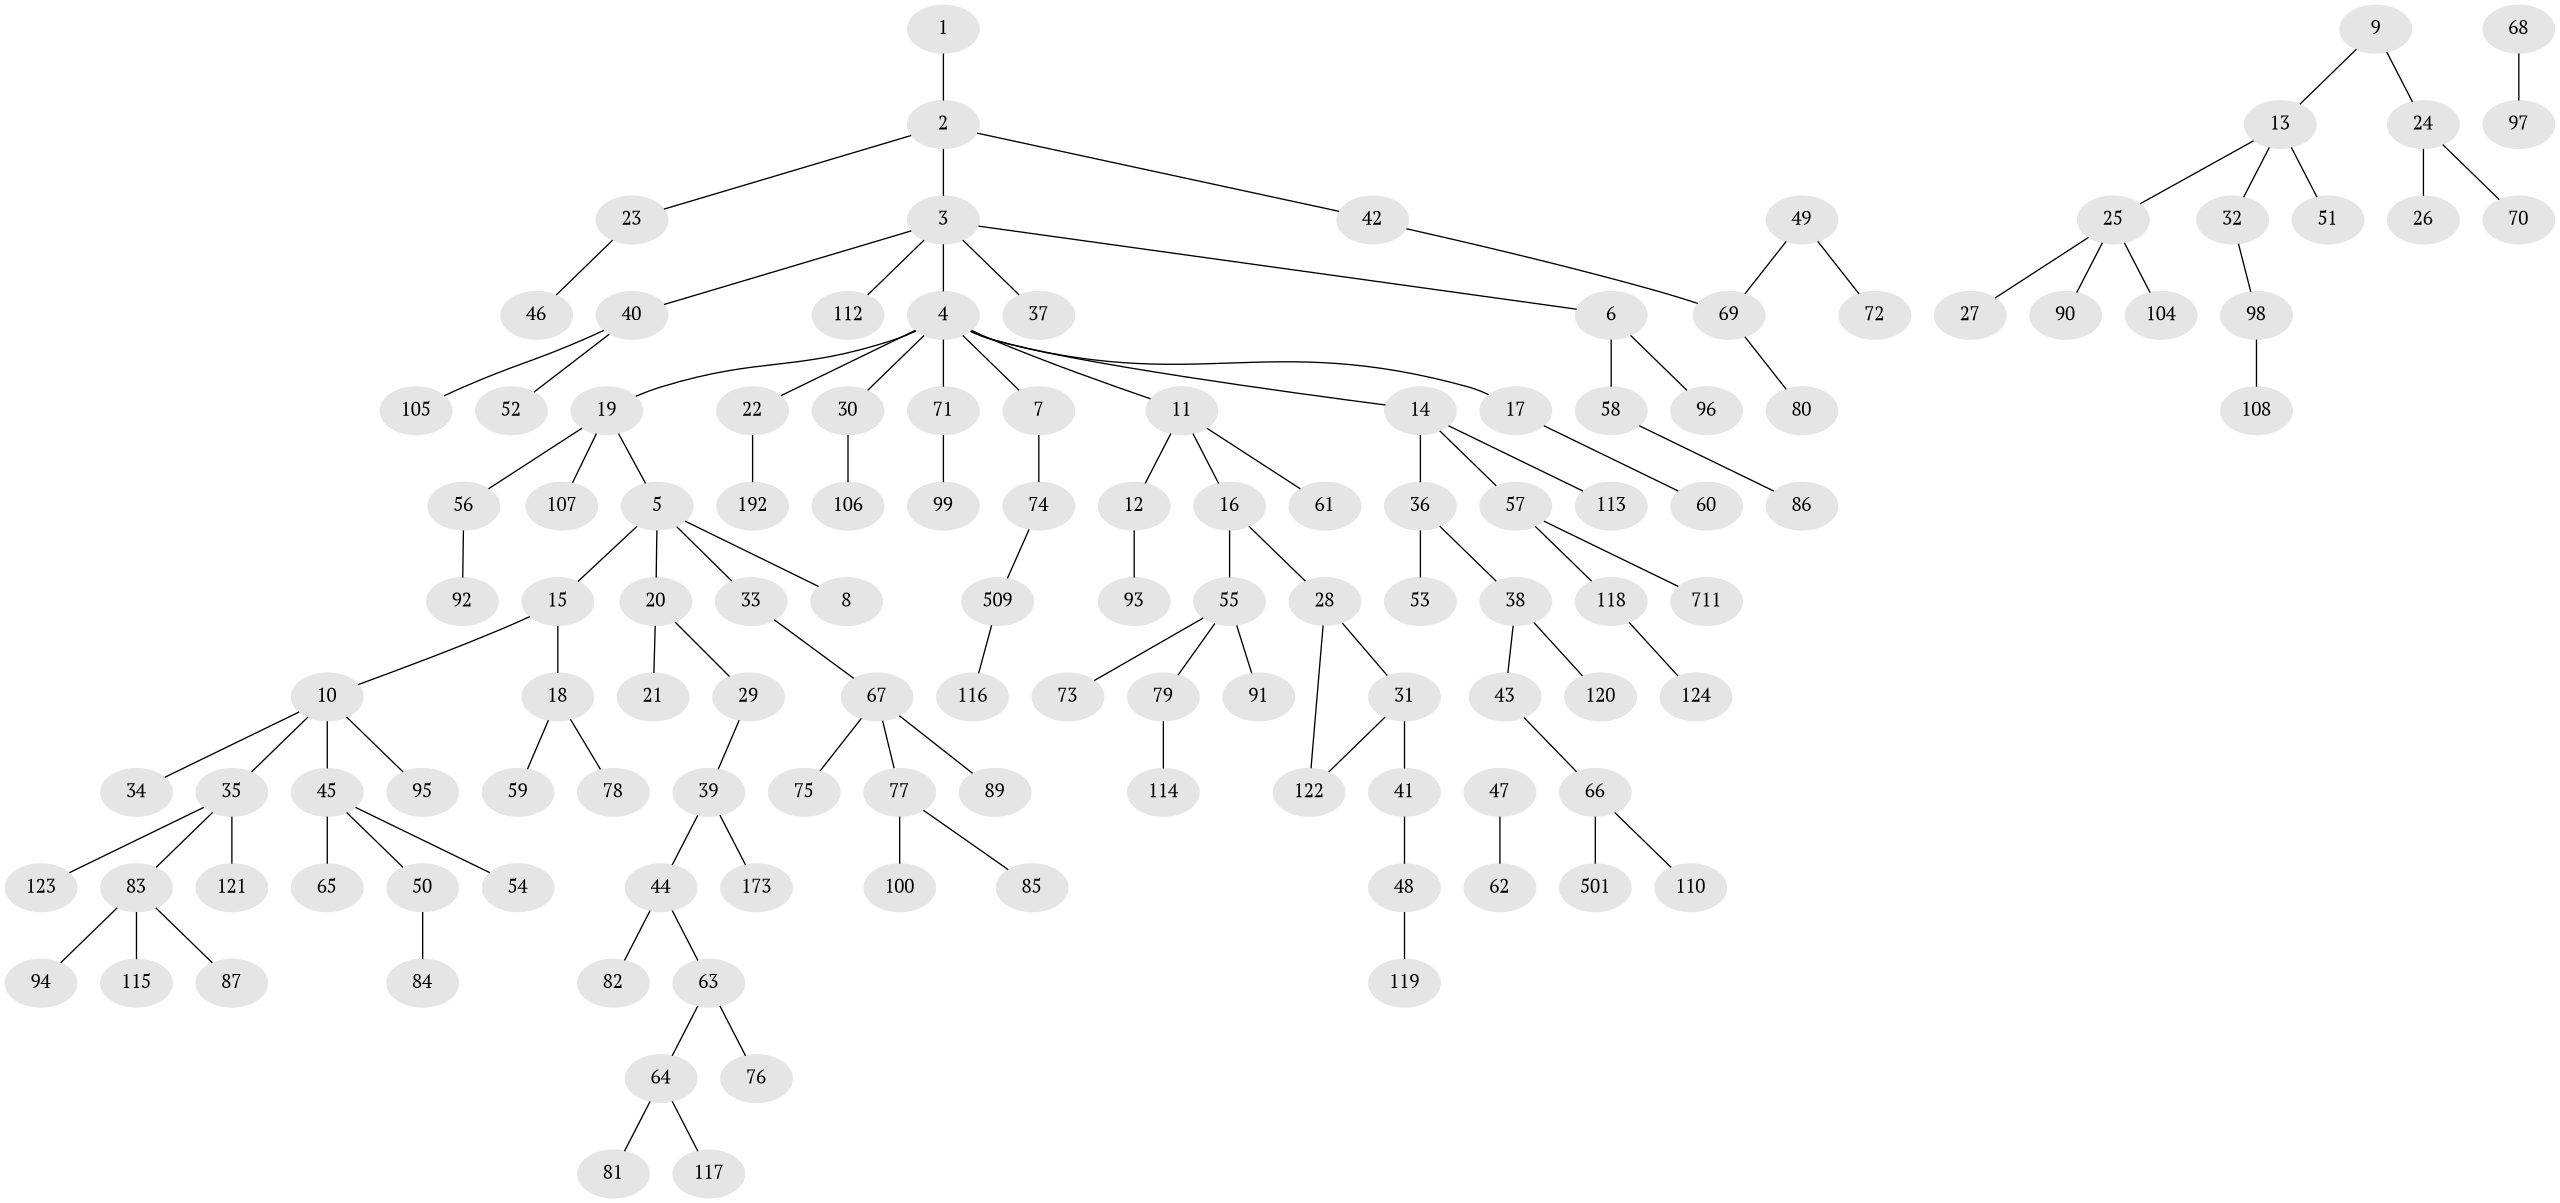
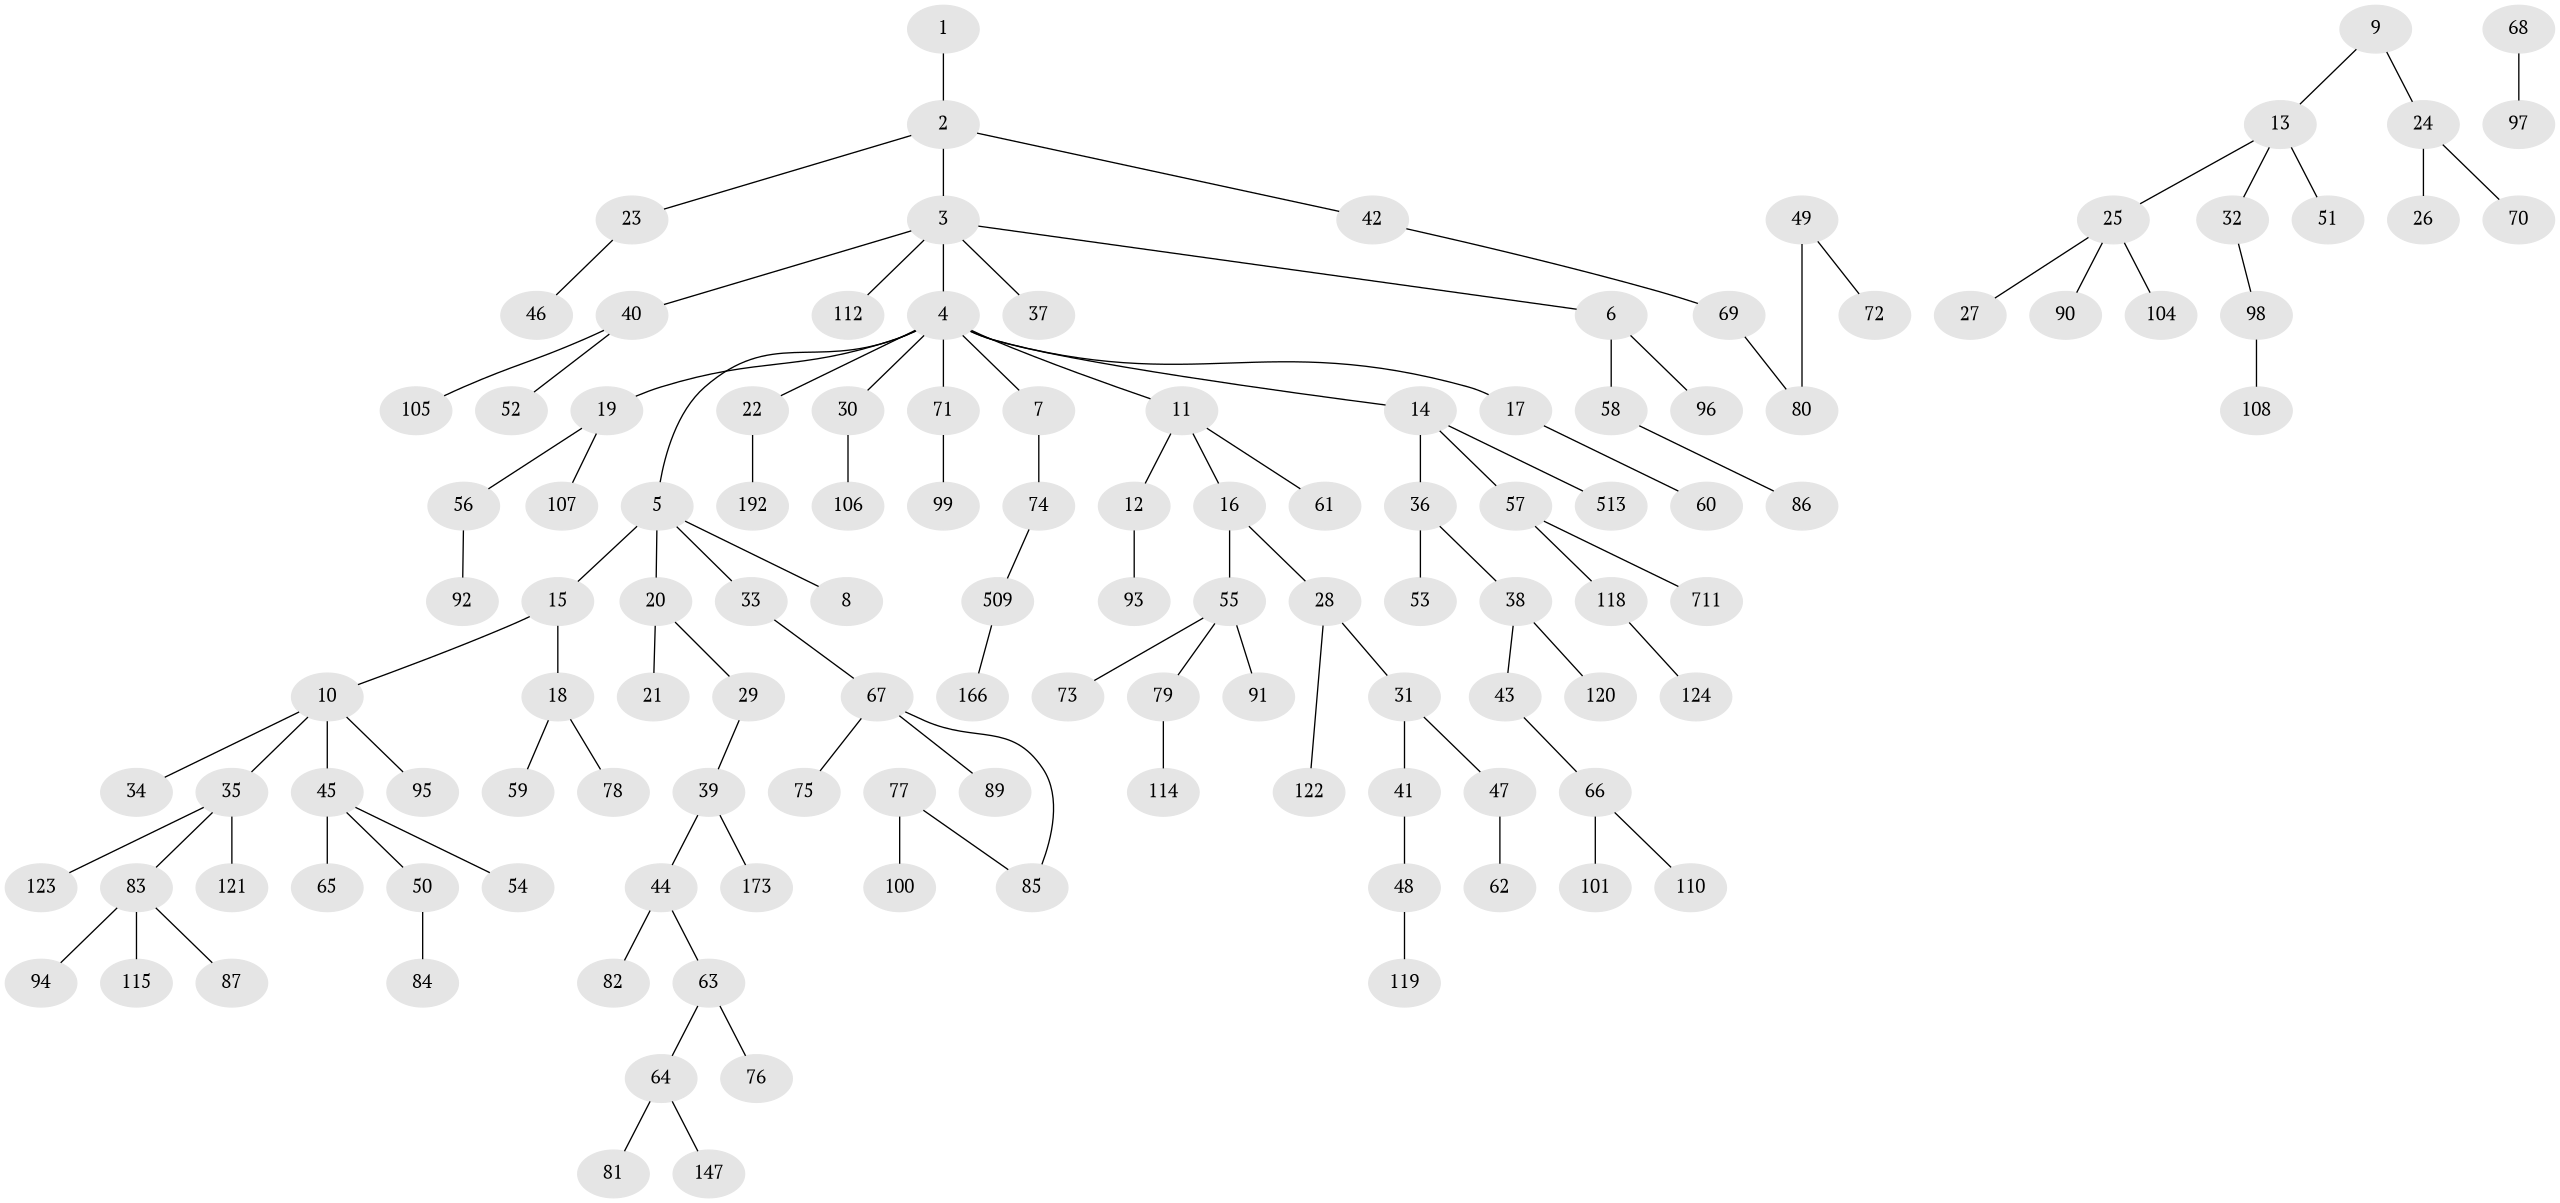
  graph {
    fontname="PT Serif"
    node [color=gray90 fontname="PT Serif" style=filled]
    edge [fontname="PT Serif"]
    1
    2
    3
    23
    42
    4
    6
    37
    40
    112
    46
    69
    5
    7
    11
    14
    17
    19
    22
    30
    71
    58
    96
    52
    105
    8
    15
    20
    33
    74
    12
    16
    61
    36
    57
-   113
+   113 [label=513]
    60
    56
    107
    n40 [label=192]
    106
    99
    10
    18
    21
    29
    67
    9
    13
    24
    86
    n52 [label=509]
    34
    35
    45
    95
    25
    32
    51
    26
    70
    83
    121
    123
    50
    54
    65
    93
    28
    55
    27
    90
    104
    98
    38
    53
    n77 [label=711]
    118
    59
    78
    31
    122
    73
    79
    91
    92
    39
    41
    47
    44
    n91 [label=173]
    48
    62
    108
    75
    77
    89
    87
    94
    115
    43
    120
    66
    63
    82
    119
    68
    97
    49
    72
-   101 [label=501]
+   101
    110
    64
    76
    84
    80
    114
    124
    81
-   117
+   117 [label=147]
    85
    100
-   116
+   116 [label=166]
    1 -- 2
    2 -- 3
    2 -- 23
    2 -- 42
    3 -- 4
    3 -- 6
    3 -- 37
    3 -- 40
    3 -- 112
    23 -- 46
    42 -- 69
-   19 -- 5
+   4 -- 5
    4 -- 7
    4 -- 11
    4 -- 14
    4 -- 17
    4 -- 19
    4 -- 22
    4 -- 30
    4 -- 71
    6 -- 58
    6 -- 96
    40 -- 52
    40 -- 105
    69 -- 80
    5 -- 8
    5 -- 15
    5 -- 20
    5 -- 33
    7 -- 74
    11 -- 12
    11 -- 16
    11 -- 61
    14 -- 36
    14 -- 57
    14 -- 113
    17 -- 60
    19 -- 56
    19 -- 107
    22 -- n40
    30 -- 106
    71 -- 99
    58 -- 86
    15 -- 10
    15 -- 18
    20 -- 21
    20 -- 29
    33 -- 67
    74 -- n52
    12 -- 93
    16 -- 28
    16 -- 55
    36 -- 38
    36 -- 53
    57 -- n77
    57 -- 118
    56 -- 92
    10 -- 34
    10 -- 35
    10 -- 45
    10 -- 95
    18 -- 59
    18 -- 78
    29 -- 39
    67 -- 75
-   67 -- 77
+   67 -- 85
    67 -- 89
    9 -- 13
    9 -- 24
    13 -- 25
    13 -- 32
    13 -- 51
    24 -- 26
    24 -- 70
    n52 -- 116
    35 -- 83
    35 -- 121
    35 -- 123
    45 -- 50
    45 -- 54
    45 -- 65
    25 -- 27
    25 -- 90
    25 -- 104
    32 -- 98
    83 -- 87
    83 -- 94
    83 -- 115
    50 -- 84
    28 -- 31
    28 -- 122
    55 -- 73
    55 -- 79
    55 -- 91
    98 -- 108
    38 -- 43
    38 -- 120
    118 -- 124
    31 -- 41
-   31 -- 122
+   31 -- 47
    79 -- 114
    39 -- 44
    39 -- n91
    41 -- 48
    47 -- 62
    44 -- 63
    44 -- 82
    48 -- 119
    77 -- 85
    77 -- 100
    43 -- 66
    66 -- 101
    66 -- 110
    63 -- 64
    63 -- 76
    68 -- 97
-   49 -- 69
+   49 -- 80
    49 -- 72
    64 -- 81
    64 -- 117
  }
